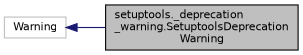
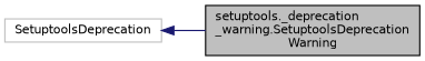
  digraph {
    rankdir=LR
    node [fontname=Helvetica fontsize=10 shape=record style=filled]
    n1 [color=black fillcolor=grey75 fontcolor=black height=0.2 label="setuptools._deprecation\l_warning.SetuptoolsDeprecation\lWarning" width=0.4]
-   n2 [color=grey75 fillcolor=white height=0.2 label=Warning width=0.4]
+   n2 [color=grey75 fillcolor=white height=0.2 label=SetuptoolsDeprecation width=0.4]
    n2 -> n1 [color=midnightblue dir=back fontname=Helvetica fontsize=10 labelfontname=Helvetica labelfontsize=10 style=solid]
  }
